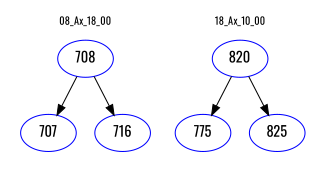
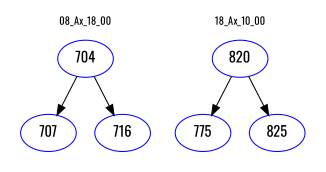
  digraph {
    fontname=Oswald
    node [color=blue fontname=Oswald]
    edge [color=black fontname=Oswald]
-   n1 [label=708]
+   n1 [label=704]
    n2 [label=707]
    n3 [label=716]
    n4 [label=820]
    n5 [label=775]
    n6 [label=825]
    subgraph cluster_1 {
      color=white
      fontsize=10
      label="08_Ax_18_00"
      n1
      n2
      n3
    }
    subgraph cluster_2 {
      color=white
      fontsize=10
      label="18_Ax_10_00"
      n4
      n5
      n6
    }
    n1 -> n2
    n1 -> n3
    n4 -> n5
    n4 -> n6
  }
